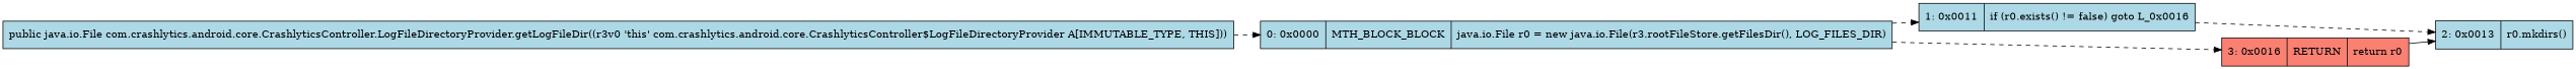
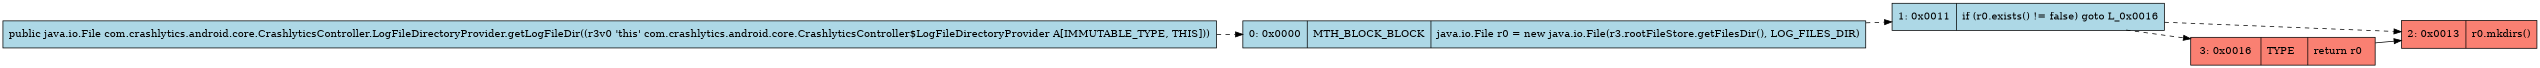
  digraph {
    rankdir=LR
    node [fillcolor=lightblue shape=record style=filled]
    edge [style=dashed]
    n1 [label="{0\:\ 0x0000|MTH_BLOCK_BLOCK\l|java.io.File r0 = new java.io.File(r3.rootFileStore.getFilesDir(), LOG_FILES_DIR)\l}"]
    n2 [label="{1\:\ 0x0011|if (r0.exists() != false) goto L_0x0016\l}"]
-   n3 [label="{2\:\ 0x0013|r0.mkdirs()\l}"]
-   n4 [fillcolor=salmon label="{3\:\ 0x0016|RETURN\l|return r0\l}"]
+   n3 [fillcolor=salmon label="{2\:\ 0x0013|r0.mkdirs()\l}"]
+   n4 [fillcolor=salmon label="{3\:\ 0x0016|TYPE\l|return r0\l}"]
    n5 [label="{public java.io.File com.crashlytics.android.core.CrashlyticsController.LogFileDirectoryProvider.getLogFileDir((r3v0 'this' com.crashlytics.android.core.CrashlyticsController$LogFileDirectoryProvider A[IMMUTABLE_TYPE, THIS])) }"]
    n1 -> n2
    n2 -> n3
-   n1 -> n4
+   n2 -> n4
    n4 -> n3 [style=solid]
    n5 -> n1
  }
